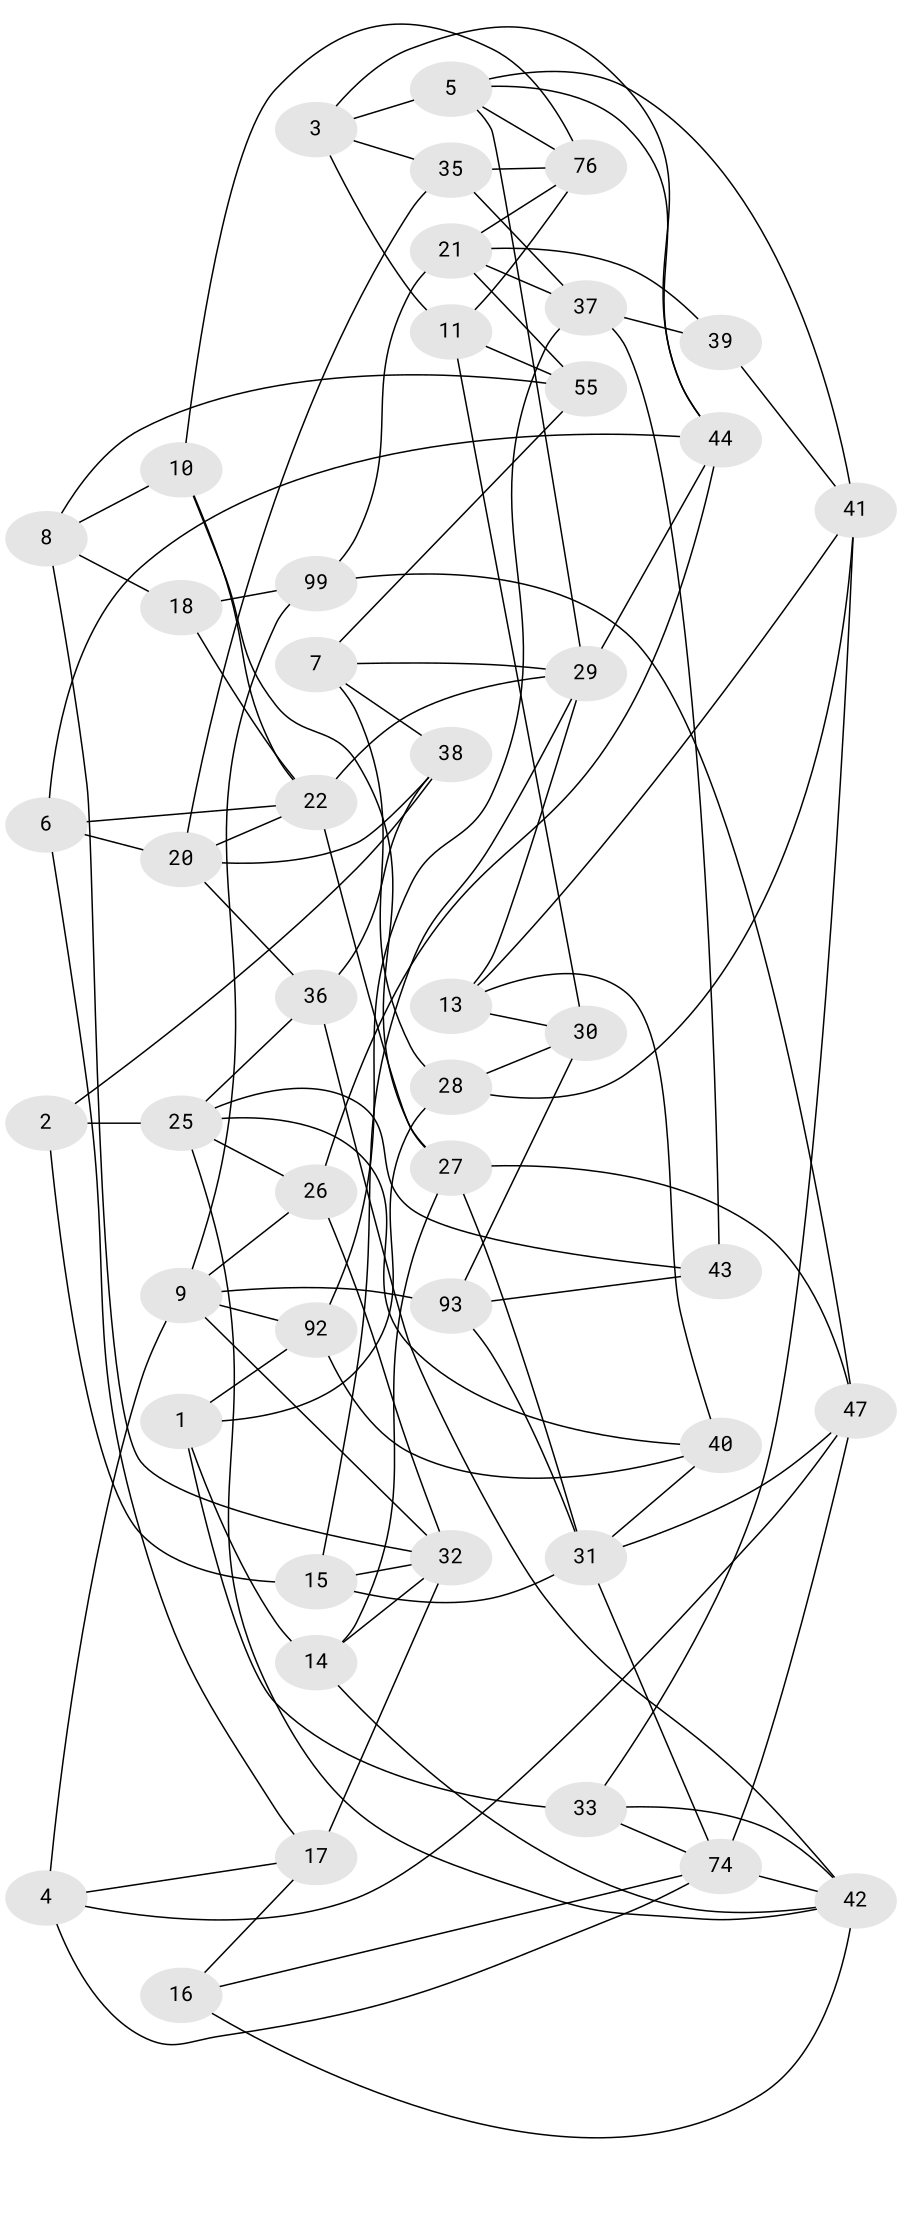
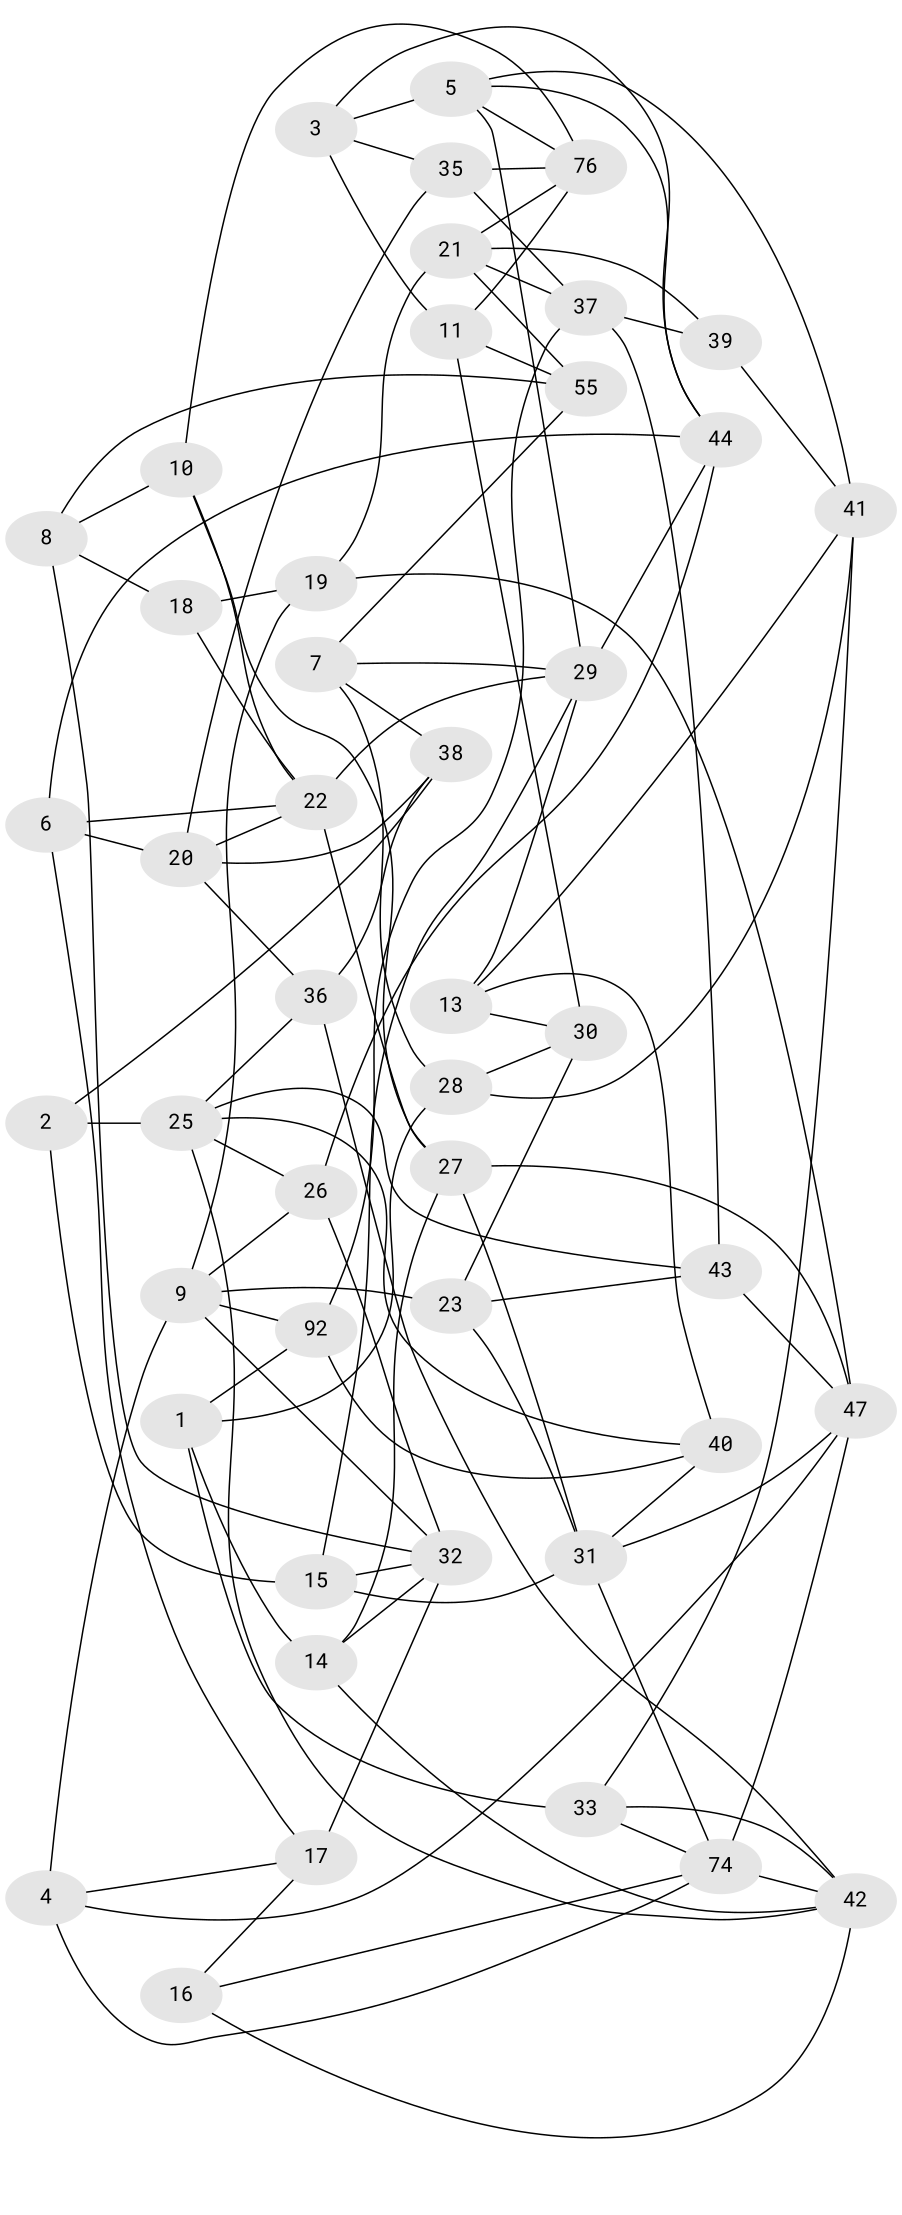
  graph {
    fontname="Roboto Mono"
    rankdir=LR
    node [color=gray90 fontname="Roboto Mono" style=filled]
    edge [fontname="Roboto Mono" weight=1.0]
    n1 [label=92]
    1
    14
    28
    33
    37
    40
    32
    27
    42
    41
    30
    n13 [label=74]
    2
    15
    25
    38
    29
    31
    20
    35
    22
    36
    26
    43
    3
    5
    11
    44
    n30 [label=76]
    n31 [label=55]
    4
    9
    17
    47
-   19 [label=99]
-   23 [label=93]
+   19
+   23
    6
    7
    8
    10
    18
    21
    39
    13
    16
    n1 -- 37
    n1 -- 40
    1 -- n1
    1 -- 14
    1 -- 28
    1 -- 33
    14 -- 32
    14 -- 27
    14 -- 42
    28 -- 41
    28 -- 30
    33 -- 42
    33 -- 41
    33 -- n13
    37 -- 43
    37 -- 39
    27 -- 31
    27 -- 47
    n13 -- 42
    n13 -- 47
    2 -- 15
    2 -- 25
    2 -- 38
    15 -- 32
    15 -- 29
    15 -- 31
    25 -- 40
    25 -- 42
    25 -- 36
    25 -- 26
    25 -- 43
    29 -- 44
    31 -- 40
    31 -- n13
    31 -- 47
    20 -- 38
    20 -- 35
    20 -- 22
    20 -- 36
    35 -- 37
    35 -- n30
    22 -- 27
    22 -- 29
    36 -- 42
    36 -- 38
    26 -- 32
    26 -- 44
+   43 -- 47
    3 -- 35
    3 -- 5
    3 -- 11
    3 -- 44
    5 -- 41
    5 -- 29
    5 -- 44 [weight=2.0]
    5 -- n30
    11 -- 30
    11 -- n30
    11 -- n31
    4 -- n13
    4 -- 9
    4 -- 17
    4 -- 47
    9 -- n1
    9 -- 32
    9 -- 26
    9 -- 19
    9 -- 23
    17 -- 32
    19 -- 47
    19 -- 21
    23 -- 30
    23 -- 31
    23 -- 43
    6 -- 20
    6 -- 22
    6 -- 44
    6 -- 17
    7 -- 28
    7 -- 38
    7 -- 29
    7 -- n31
    8 -- 32
    8 -- n31
    8 -- 10
    8 -- 18
    10 -- 27 [weight=2.0]
    10 -- 22
    10 -- n30 [weight=2.0]
    18 -- 22
    18 -- 19
    21 -- 37 [weight=2.0]
    21 -- n30
    21 -- n31
    21 -- 39
    39 -- 41 [weight=2.0]
    13 -- 40
    13 -- 41
    13 -- 30
    13 -- 29
    16 -- 42
    16 -- n13
    16 -- 17
  }
